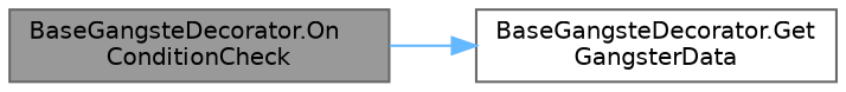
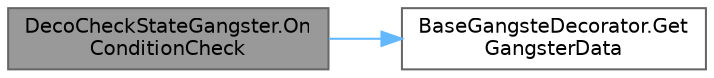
  digraph {
    rankdir=LR
    node [fontname=Helvetica fontsize=10 shape=box style=filled]
-   n1 [color=gray40 fillcolor=grey60 fontcolor=black height=0.2 label="BaseGangsteDecorator.On\lConditionCheck" width=0.4]
+   n1 [color=gray40 fillcolor=grey60 fontcolor=black height=0.2 label="DecoCheckStateGangster.On\lConditionCheck" width=0.4]
    n2 [color=grey40 fillcolor=white height=0.2 label="BaseGangsteDecorator.Get\lGangsterData" width=0.4]
    n1 -> n2 [color=steelblue1 fontname=Helvetica fontsize=10 labelfontname=Helvetica labelfontsize=10 style=solid]
  }
